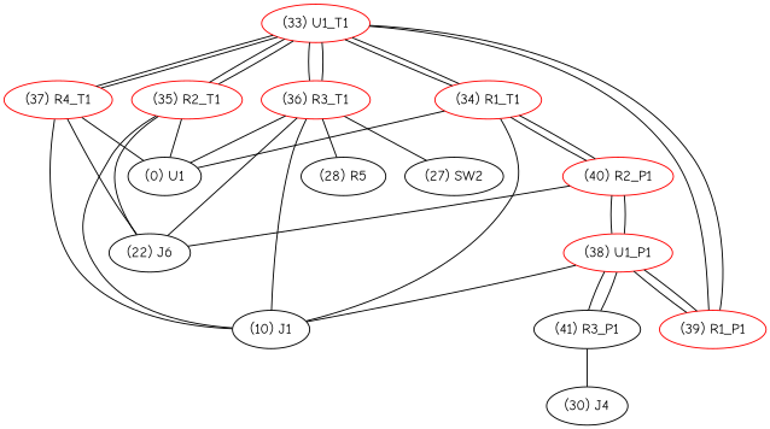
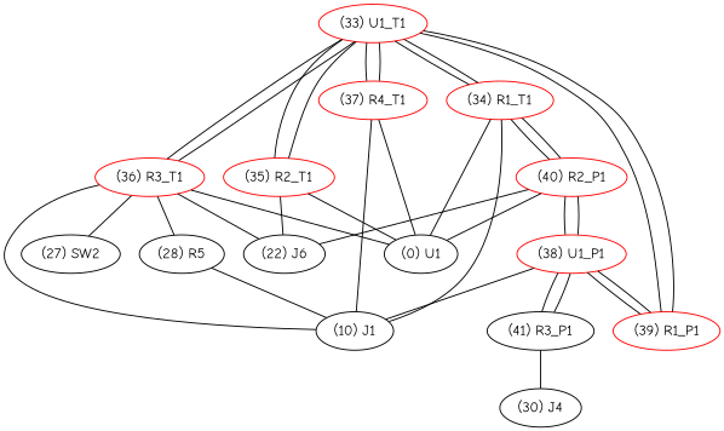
  graph {
    fontname="Comic Neue"
    node [color=red fontname="Comic Neue"]
    edge [fontname="Comic Neue"]
    n1 [label="(33) U1_T1"]
    n2 [label="(34) R1_T1"]
    n3 [label="(35) R2_T1"]
    n4 [label="(36) R3_T1"]
    n5 [label="(37) R4_T1"]
    n6 [label="(39) R1_P1"]
    n7 [label="(0) U1" color=""]
    n8 [label="(40) R2_P1"]
    n9 [label="(10) J1" color=""]
    n10 [label="(22) J6" color=""]
    n11 [label="(28) R5" color=""]
    n12 [label="(27) SW2" color=""]
    n13 [label="(38) U1_P1"]
    n14 [color=black label="(41) R3_P1"]
    n15 [label="(30) J4" color=""]
    n1 -- n2
    n1 -- n3
    n1 -- n4
    n1 -- n5
    n1 -- n6
    n2 -- n1
    n2 -- n7
    n2 -- n8
    n2 -- n9
    n3 -- n1
    n3 -- n7
-   n3 -- n9
+   n11 -- n9
    n3 -- n10
    n4 -- n1
    n4 -- n7
    n4 -- n9
    n4 -- n10
    n4 -- n11
    n4 -- n12
    n5 -- n1
    n5 -- n7
    n5 -- n9
-   n5 -- n10
    n6 -- n1
    n6 -- n13
    n8 -- n2
+   n8 -- n7
    n8 -- n10
    n8 -- n13
    n13 -- n6
    n13 -- n8
    n13 -- n9
    n13 -- n14
    n14 -- n13
    n14 -- n15
  }
